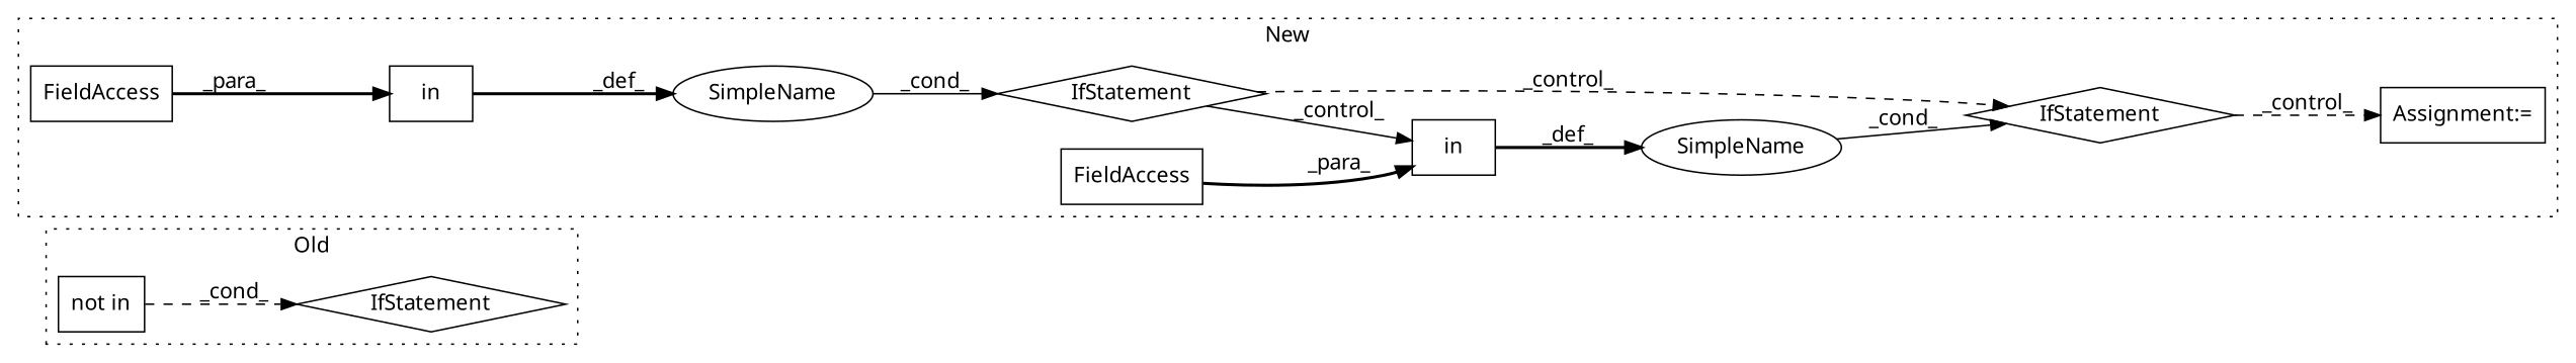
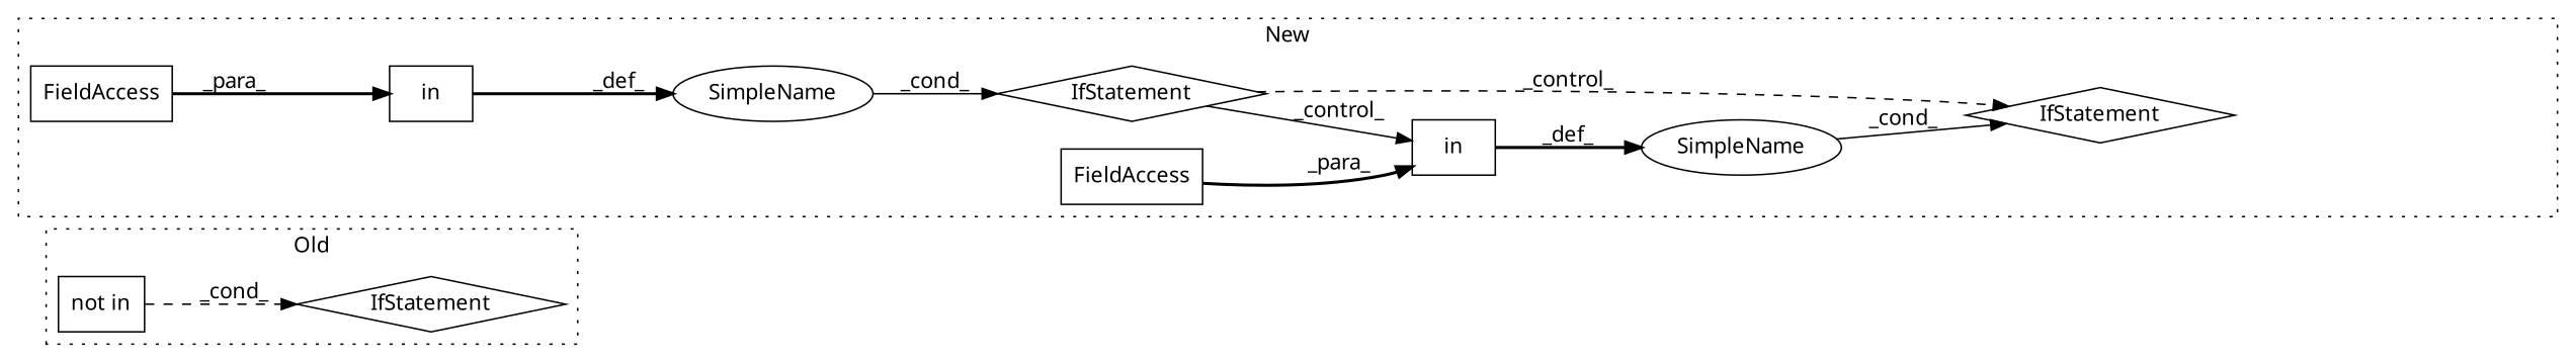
  digraph {
    rankdir=LR
    fontname="Noto Sans"
    node [a=25 shape=box fontname="Noto Sans"]
    edge [style=bold fontname="Noto Sans"]
    n1 [a=108 l=41 label="not in" s=1524]
    n2 [l="8,2" label=IfStatement s="1516,1565" shape=diamond]
    n3 [a=105 l=23 label=in s=1494]
    n4 [l="12,2" label=IfStatement s="1482,1517" shape=diamond]
-   n5 [a=7 l="65,2" label="Assignment:=" s="1760,1858"]
    n6 [a=42 label=SimpleName shape=ellipse]
    n7 [a=42 label=SimpleName shape=ellipse]
    n8 [l="8,2" label=IfStatement s="1390,1426" shape=diamond]
    n9 [a=105 l=28 label=in s=1398]
    n10 [a=22 l=16 label=FieldAccess s=1410]
    n11 [a=22 l=11 label=FieldAccess s=1506]
    subgraph cluster_1 {
      label=Old
      style=dotted
      n1
      n2
    }
    subgraph cluster_2 {
      label=New
      style=dotted
      n3
      n4
-     n5
      n6
      n7
      n8
      n9
      n10
      n11
    }
    n1 -> n2 [label=_cond_ style=dashed]
    n3 -> n6 [label=_def_]
-   n4 -> n5 [label=_control_ style=dashed]
    n6 -> n4 [label=_cond_ style=solid]
    n7 -> n8 [label=_cond_ style=solid]
    n8 -> n3 [label=_control_ style=solid]
    n8 -> n4 [label=_control_ style=dashed]
    n9 -> n7 [label=_def_]
    n10 -> n9 [label=_para_]
    n11 -> n3 [label=_para_]
  }
